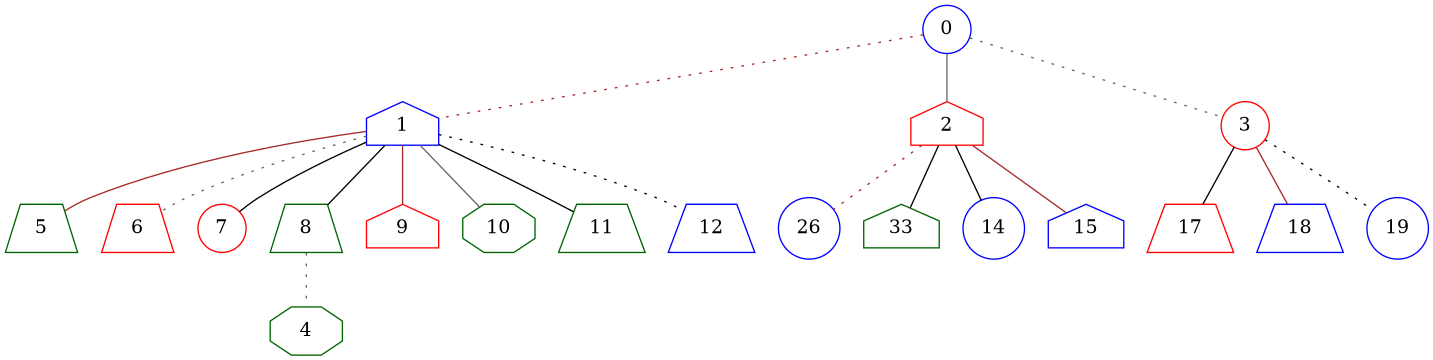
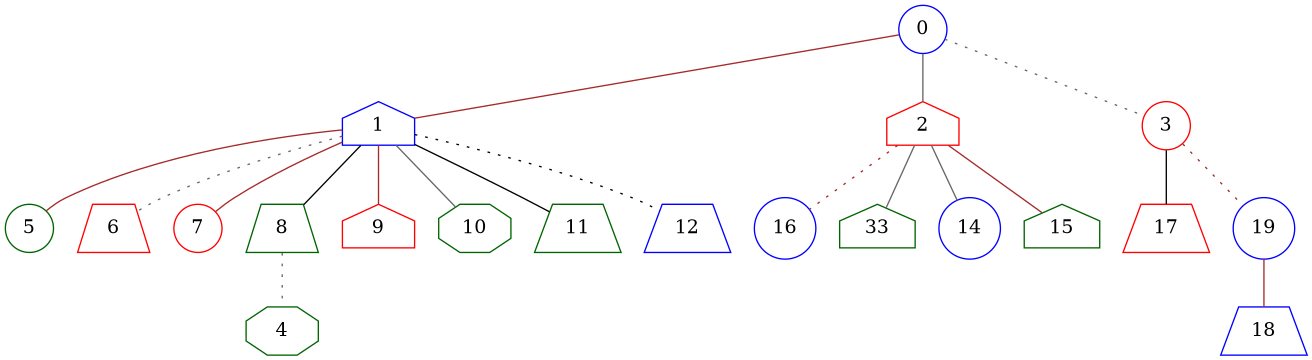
  graph {
    node [color=blue shape=trapezium]
    edge [color=brown style=solid]
    1 [shape=house]
    0 [shape=circle]
    2 [color=red shape=house]
    3 [color=red shape=circle]
-   5 [color=darkgreen]
+   5 [color=darkgreen shape=circle]
    6 [color=red]
    7 [color=red shape=circle]
    8 [color=darkgreen]
    9 [color=red shape=house]
    10 [color=darkgreen shape=octagon]
    11 [color=darkgreen]
    12
-   16 [shape=circle label=26]
+   16 [shape=circle]
    n14 [color=darkgreen label=33 shape=house]
    14 [shape=circle]
-   15 [shape=house]
+   15 [color=darkgreen shape=house]
    17 [color=red]
    18
    19 [shape=circle]
    4 [color=darkgreen shape=octagon]
    1 -- 5
    1 -- 6 [color=gray40 style=dotted]
-   1 -- 7 [color=black]
+   1 -- 7
    1 -- 8 [color=black]
    1 -- 9
    1 -- 10 [color=gray40]
    1 -- 11 [color=black]
    1 -- 12 [color=black style=dotted]
-   0 -- 1 [style=dotted]
+   0 -- 1
    0 -- 2 [color=gray40]
    0 -- 3 [color=gray40 style=dotted]
    2 -- 16 [style=dotted]
-   2 -- n14 [color=black]
-   2 -- 14 [color=black]
+   2 -- n14 [color=gray40]
+   2 -- 14 [color=gray40]
    2 -- 15
    3 -- 17 [color=black]
-   3 -- 18
-   3 -- 19 [color=black style=dotted]
+   19 -- 18
+   3 -- 19 [style=dotted]
    8 -- 4 [color=gray40 style=dotted]
  }
